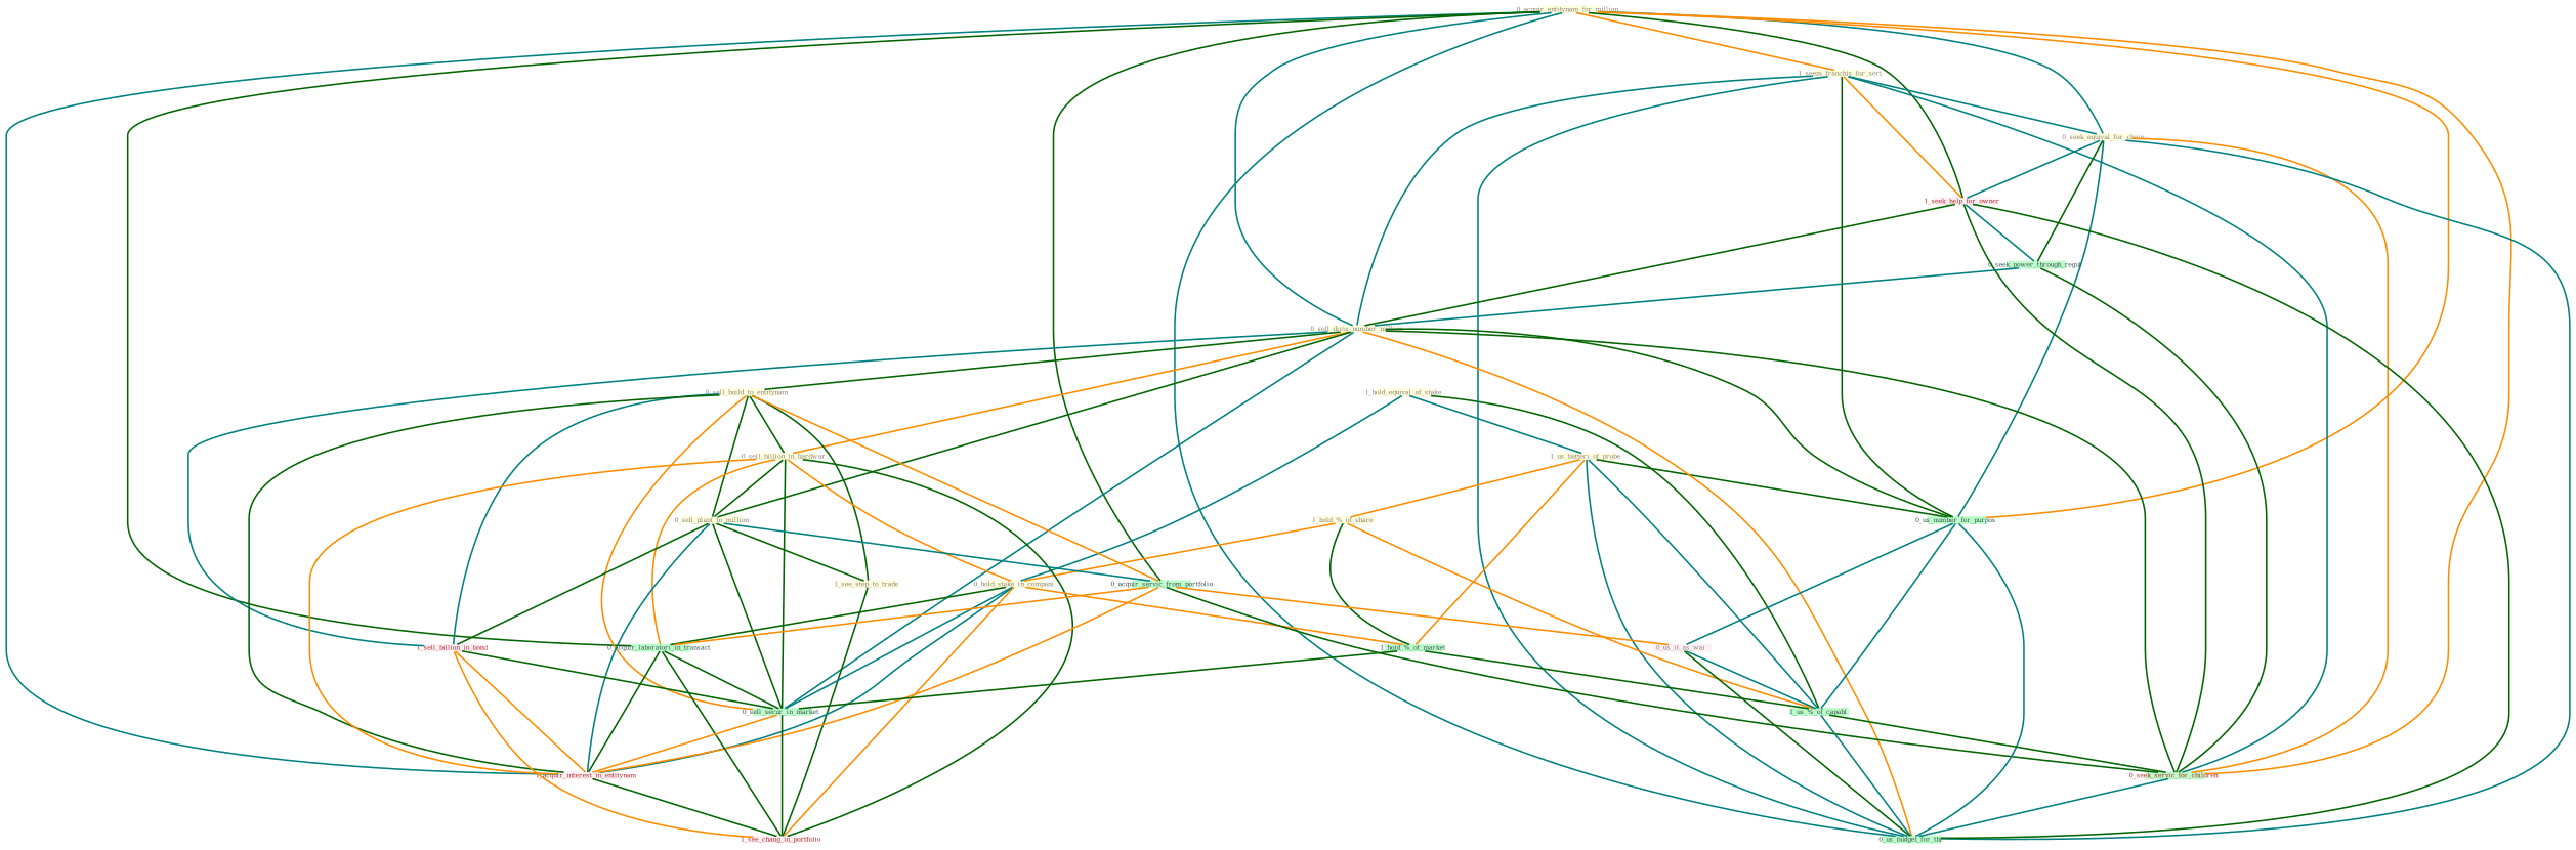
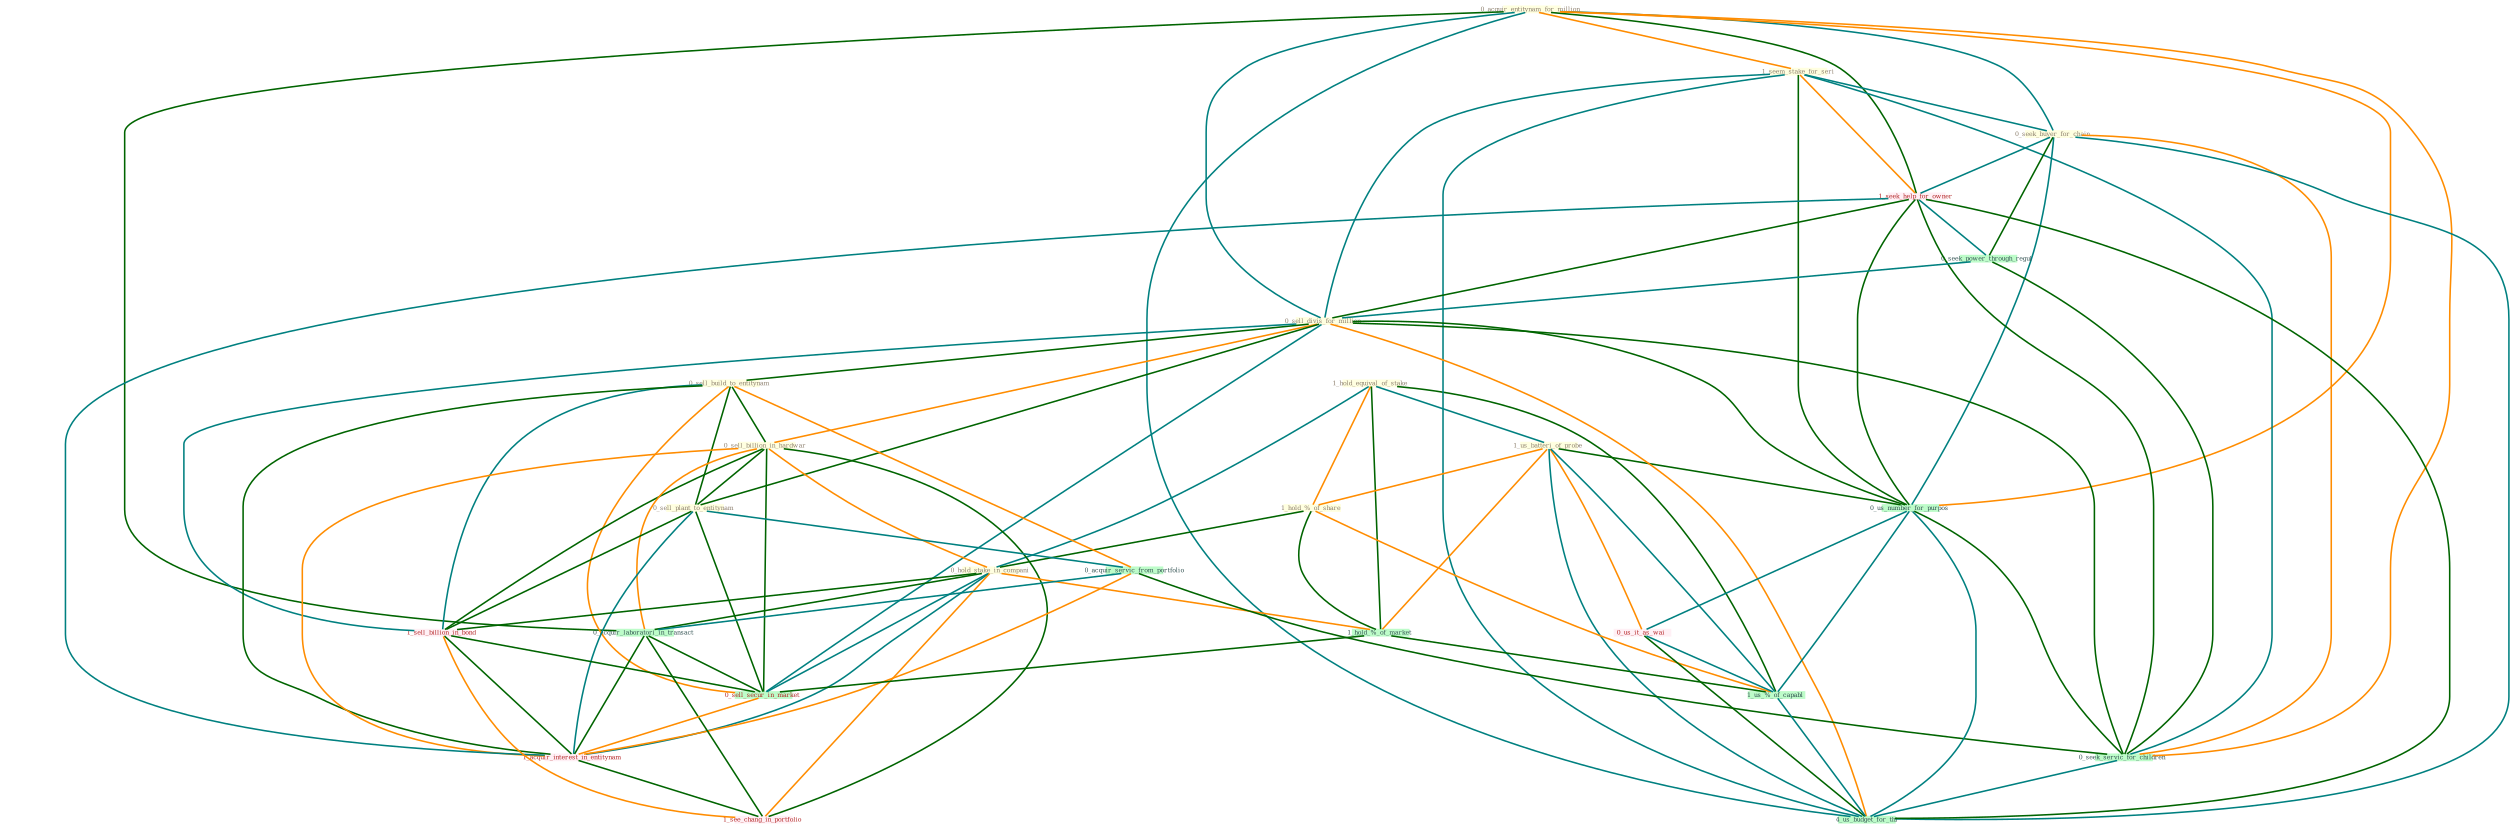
  graph {
    node [color="#ffffe0" fixedsize=true fontcolor="#8b7d6b" fontsize=4 shape=polygon style=filled]
    edge [color=darkgreen w=1]
    "0_acquir_entitynam_for_million " [height=.06 width=.5]
    "1_hold_equival_of_stake " [height=.06 width=.5]
-   "1_seem_franchis_for_seri " [height=.06 width=.5]
+   "1_seem_franchis_for_seri " [height=.06 width=.5 label="1_seem_stake_for_seri"]
    "1_us_batteri_of_probe " [height=.06 width=.5]
    "1_hold_%_of_share " [height=.06 width=.5]
-   "0_seek_buyer_for_chain " [height=.06 width=.5 label="0_seek_equival_for_chain"]
-   "0_sell_divis_for_million " [height=.06 width=.5 label="0_sell_divis_number_million"]
+   "0_seek_buyer_for_chain " [height=.06 width=.5]
+   "0_sell_divis_for_million " [height=.06 width=.5]
    "0_sell_build_to_entitynam " [height=.06 width=.5]
    "0_sell_billion_in_hardwar " [height=.06 width=.5]
-   "0_sell_plant_to_entitynam " [height=.06 width=.5 label="0_sell_plant_to_million"]
-   "1_see_step_to_trade " [height=.06 width=.5]
+   "0_sell_plant_to_entitynam " [height=.06 width=.5]
    "0_hold_stake_in_compani " [height=.06 width=.5]
    "1_seek_help_for_owner " [color="#fff0f5" fontcolor="#b22222" height=.06 width=.5]
    "1_sell_billion_in_bond " [color="#fff0f5" fontcolor="#b22222" height=.06 width=.5]
-   "0_us_it_as_wai " [color="#fff0f5" height=.06 width=.5]
+   "0_us_it_as_wai " [color="#fff0f5" fontcolor="#b22222" height=.06 width=.5]
    "1_acquir_interest_in_entitynam " [color="#fff0f5" fontcolor="#b22222" height=.06 width=.5]
    "1_see_chang_in_portfolio " [color="#fff0f5" fontcolor="#b22222" height=.06 width=.5]
    n18 [color="#BDFCC9" fontcolor="#2f4f4f" height=.06 label="0_acquir_servic_from_portfolio" width=.5]
    "0_us_number_for_purpos " [color="#BDFCC9" fontcolor="#2f4f4f" height=.06 width=.5]
    "0_acquir_laboratori_in_transact " [color="#BDFCC9" fontcolor="#2f4f4f" height=.06 width=.5]
-   "0_seek_servic_for_children " [color="#BDFCC9" fontcolor="#b22222" height=.06 width=.5]
-   "0_us_budget_for_thi " [color="#BDFCC9" fontcolor="#2f4f4f" height=.06 width=.5]
+   "0_seek_servic_for_children " [color="#BDFCC9" fontcolor="#2f4f4f" height=.06 width=.5]
+   "0_us_budget_for_thi " [color="#BDFCC9" fontcolor="#2f4f4f" height=.06 width=.5 label="4_us_budget_for_thi"]
    "1_hold_%_of_market " [color="#BDFCC9" fontcolor="#2f4f4f" height=.06 width=.5]
    "1_us_%_of_capabl " [color="#BDFCC9" fontcolor="#2f4f4f" height=.06 width=.5]
    "0_seek_power_through_regul " [color="#BDFCC9" fontcolor="#2f4f4f" height=.06 width=.5]
-   "0_sell_secur_in_market " [color="#BDFCC9" fontcolor="#2f4f4f" height=.06 width=.5]
+   "0_sell_secur_in_market " [color="#BDFCC9" fontcolor="#b22222" height=.06 width=.5]
    subgraph sub_1 {
      "0_acquir_entitynam_for_million "
      "1_hold_equival_of_stake "
      "1_seem_franchis_for_seri "
      "1_us_batteri_of_probe "
      "1_hold_%_of_share "
      "0_seek_buyer_for_chain "
      "0_sell_divis_for_million "
      "0_sell_build_to_entitynam "
      "0_sell_billion_in_hardwar "
      "0_sell_plant_to_entitynam "
-     "1_see_step_to_trade "
      "0_hold_stake_in_compani "
    }
    subgraph sub_2 {
      "1_seek_help_for_owner "
      "1_sell_billion_in_bond "
      "0_us_it_as_wai "
      "1_acquir_interest_in_entitynam "
      "1_see_chang_in_portfolio "
    }
    "0_acquir_entitynam_for_million " -- "1_seem_franchis_for_seri " [color=darkorange]
    "0_acquir_entitynam_for_million " -- "0_seek_buyer_for_chain " [color=teal]
    "0_acquir_entitynam_for_million " -- "0_sell_divis_for_million " [color=teal w=2]
    "0_acquir_entitynam_for_million " -- "1_seek_help_for_owner "
-   "0_acquir_entitynam_for_million " -- "1_acquir_interest_in_entitynam " [color=teal]
-   "0_acquir_entitynam_for_million " -- n18
+   "1_seek_help_for_owner " -- "1_acquir_interest_in_entitynam " [color=teal]
    "0_acquir_entitynam_for_million " -- "0_us_number_for_purpos " [color=darkorange]
    "0_acquir_entitynam_for_million " -- "0_acquir_laboratori_in_transact "
    "0_acquir_entitynam_for_million " -- "0_seek_servic_for_children " [color=darkorange]
    "0_acquir_entitynam_for_million " -- "0_us_budget_for_thi " [color=teal]
    "1_hold_equival_of_stake " -- "1_us_batteri_of_probe " [color=teal]
+   "1_hold_equival_of_stake " -- "1_hold_%_of_share " [color=darkorange w=2]
    "1_hold_equival_of_stake " -- "0_hold_stake_in_compani " [color=teal]
+   "1_hold_equival_of_stake " -- "1_hold_%_of_market " [w=2]
    "1_hold_equival_of_stake " -- "1_us_%_of_capabl "
    "1_seem_franchis_for_seri " -- "0_seek_buyer_for_chain " [color=teal]
    "1_seem_franchis_for_seri " -- "0_sell_divis_for_million " [color=teal]
    "1_seem_franchis_for_seri " -- "1_seek_help_for_owner " [color=darkorange]
    "1_seem_franchis_for_seri " -- "0_us_number_for_purpos "
    "1_seem_franchis_for_seri " -- "0_seek_servic_for_children " [color=teal]
    "1_seem_franchis_for_seri " -- "0_us_budget_for_thi " [color=teal]
    "1_us_batteri_of_probe " -- "1_hold_%_of_share " [color=darkorange]
-   n18 -- "0_us_it_as_wai " [color=darkorange]
+   "1_us_batteri_of_probe " -- "0_us_it_as_wai " [color=darkorange]
    "1_us_batteri_of_probe " -- "0_us_number_for_purpos "
    "1_us_batteri_of_probe " -- "0_us_budget_for_thi " [color=teal]
    "1_us_batteri_of_probe " -- "1_hold_%_of_market " [color=darkorange]
    "1_us_batteri_of_probe " -- "1_us_%_of_capabl " [color=teal w=2]
-   "1_hold_%_of_share " -- "0_hold_stake_in_compani " [color=darkorange]
+   "1_hold_%_of_share " -- "0_hold_stake_in_compani "
    "1_hold_%_of_share " -- "1_hold_%_of_market " [w=3]
    "1_hold_%_of_share " -- "1_us_%_of_capabl " [color=darkorange w=2]
    "0_seek_buyer_for_chain " -- "1_seek_help_for_owner " [color=teal w=2]
    "0_seek_buyer_for_chain " -- "0_us_number_for_purpos " [color=teal]
    "0_seek_buyer_for_chain " -- "0_seek_servic_for_children " [color=darkorange w=2]
    "0_seek_buyer_for_chain " -- "0_us_budget_for_thi " [color=teal]
    "0_seek_buyer_for_chain " -- "0_seek_power_through_regul "
    "0_sell_divis_for_million " -- "0_sell_build_to_entitynam "
    "0_sell_divis_for_million " -- "0_sell_billion_in_hardwar " [color=darkorange]
    "0_sell_divis_for_million " -- "0_sell_plant_to_entitynam "
    "0_sell_divis_for_million " -- "1_seek_help_for_owner "
    "0_sell_divis_for_million " -- "1_sell_billion_in_bond " [color=teal]
    "0_sell_divis_for_million " -- "0_us_number_for_purpos "
    "0_sell_divis_for_million " -- "0_seek_servic_for_children "
    "0_sell_divis_for_million " -- "0_us_budget_for_thi " [color=darkorange]
    "0_sell_divis_for_million " -- "0_sell_secur_in_market " [color=teal]
    "0_sell_build_to_entitynam " -- "0_sell_billion_in_hardwar "
    "0_sell_build_to_entitynam " -- "0_sell_plant_to_entitynam " [w=3]
-   "0_sell_build_to_entitynam " -- "1_see_step_to_trade "
    "0_sell_build_to_entitynam " -- "1_sell_billion_in_bond " [color=teal]
    "0_sell_build_to_entitynam " -- "1_acquir_interest_in_entitynam "
    "0_sell_build_to_entitynam " -- n18 [color=darkorange]
    "0_sell_build_to_entitynam " -- "0_sell_secur_in_market " [color=darkorange]
    "0_sell_billion_in_hardwar " -- "0_sell_plant_to_entitynam "
    "0_sell_billion_in_hardwar " -- "0_hold_stake_in_compani " [color=darkorange]
+   "0_sell_billion_in_hardwar " -- "1_sell_billion_in_bond " [w=3]
    "0_sell_billion_in_hardwar " -- "1_acquir_interest_in_entitynam " [color=darkorange]
    "0_sell_billion_in_hardwar " -- "1_see_chang_in_portfolio "
    "0_sell_billion_in_hardwar " -- "0_acquir_laboratori_in_transact " [color=darkorange]
    "0_sell_billion_in_hardwar " -- "0_sell_secur_in_market " [w=2]
-   "0_sell_plant_to_entitynam " -- "1_see_step_to_trade "
    "0_sell_plant_to_entitynam " -- "1_sell_billion_in_bond "
    "0_sell_plant_to_entitynam " -- "1_acquir_interest_in_entitynam " [color=teal]
    "0_sell_plant_to_entitynam " -- n18 [color=teal]
    "0_sell_plant_to_entitynam " -- "0_sell_secur_in_market "
-   "1_see_step_to_trade " -- "1_see_chang_in_portfolio "
+   "0_hold_stake_in_compani " -- "1_sell_billion_in_bond "
    "0_hold_stake_in_compani " -- "1_acquir_interest_in_entitynam " [color=teal]
    "0_hold_stake_in_compani " -- "1_see_chang_in_portfolio " [color=darkorange]
    "0_hold_stake_in_compani " -- "0_acquir_laboratori_in_transact "
    "0_hold_stake_in_compani " -- "1_hold_%_of_market " [color=darkorange]
    "0_hold_stake_in_compani " -- "0_sell_secur_in_market " [color=teal]
+   "1_seek_help_for_owner " -- "0_us_number_for_purpos "
    "1_seek_help_for_owner " -- "0_seek_servic_for_children " [w=2]
    "1_seek_help_for_owner " -- "0_us_budget_for_thi "
    "1_seek_help_for_owner " -- "0_seek_power_through_regul " [color=teal]
-   "1_sell_billion_in_bond " -- "1_acquir_interest_in_entitynam " [color=darkorange]
+   "1_sell_billion_in_bond " -- "1_acquir_interest_in_entitynam "
    "1_sell_billion_in_bond " -- "1_see_chang_in_portfolio " [color=darkorange]
    "1_sell_billion_in_bond " -- "0_sell_secur_in_market " [w=2]
    "0_us_it_as_wai " -- "0_us_budget_for_thi "
    "0_us_it_as_wai " -- "1_us_%_of_capabl " [color=teal]
    "1_acquir_interest_in_entitynam " -- "1_see_chang_in_portfolio "
    n18 -- "1_acquir_interest_in_entitynam " [color=darkorange w=2]
-   n18 -- "0_acquir_laboratori_in_transact " [color=darkorange]
+   n18 -- "0_acquir_laboratori_in_transact " [color=teal]
    n18 -- "0_seek_servic_for_children "
    "0_us_number_for_purpos " -- "0_us_it_as_wai " [color=teal]
-   "1_us_%_of_capabl " -- "0_seek_servic_for_children "
+   "0_us_number_for_purpos " -- "0_seek_servic_for_children "
    "0_us_number_for_purpos " -- "0_us_budget_for_thi " [color=teal w=2]
    "0_us_number_for_purpos " -- "1_us_%_of_capabl " [color=teal]
    "0_acquir_laboratori_in_transact " -- "1_acquir_interest_in_entitynam " [w=2]
    "0_acquir_laboratori_in_transact " -- "1_see_chang_in_portfolio "
    "0_acquir_laboratori_in_transact " -- "0_sell_secur_in_market "
    "0_seek_servic_for_children " -- "0_us_budget_for_thi " [color=teal]
    "1_hold_%_of_market " -- "1_us_%_of_capabl " [w=2]
    "1_hold_%_of_market " -- "0_sell_secur_in_market "
    "1_us_%_of_capabl " -- "0_us_budget_for_thi " [color=teal]
    "0_seek_power_through_regul " -- "0_sell_divis_for_million " [color=teal]
    "0_seek_power_through_regul " -- "0_seek_servic_for_children "
    "0_sell_secur_in_market " -- "1_acquir_interest_in_entitynam " [color=darkorange]
-   "0_sell_secur_in_market " -- "1_see_chang_in_portfolio "
  }
